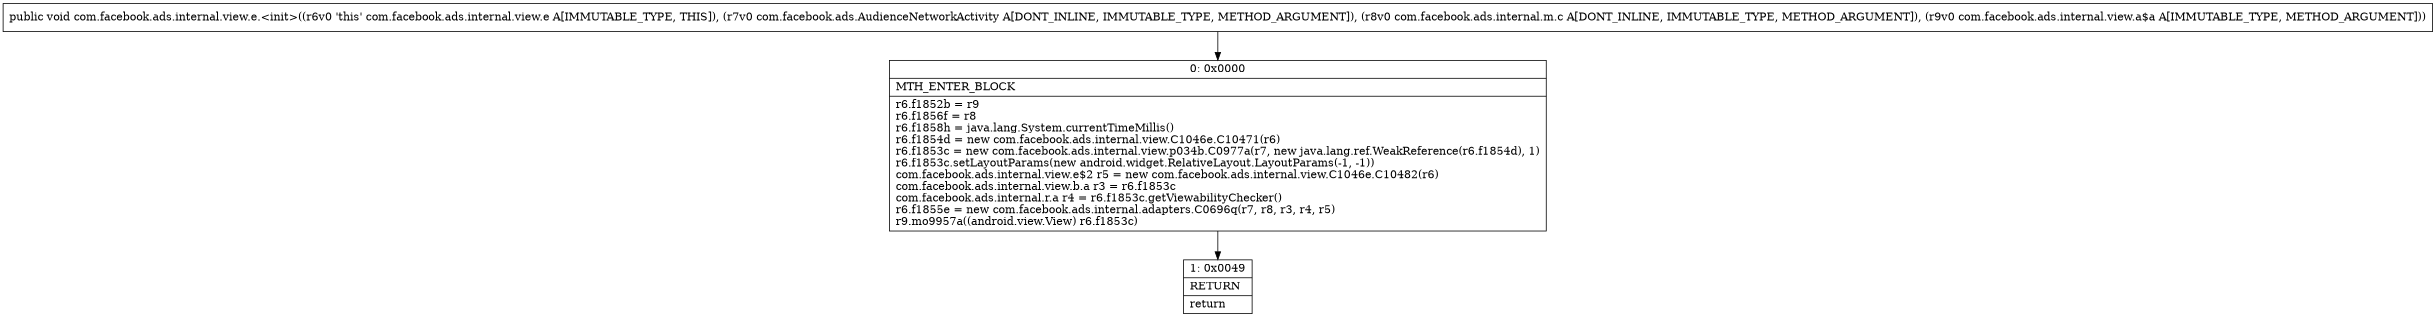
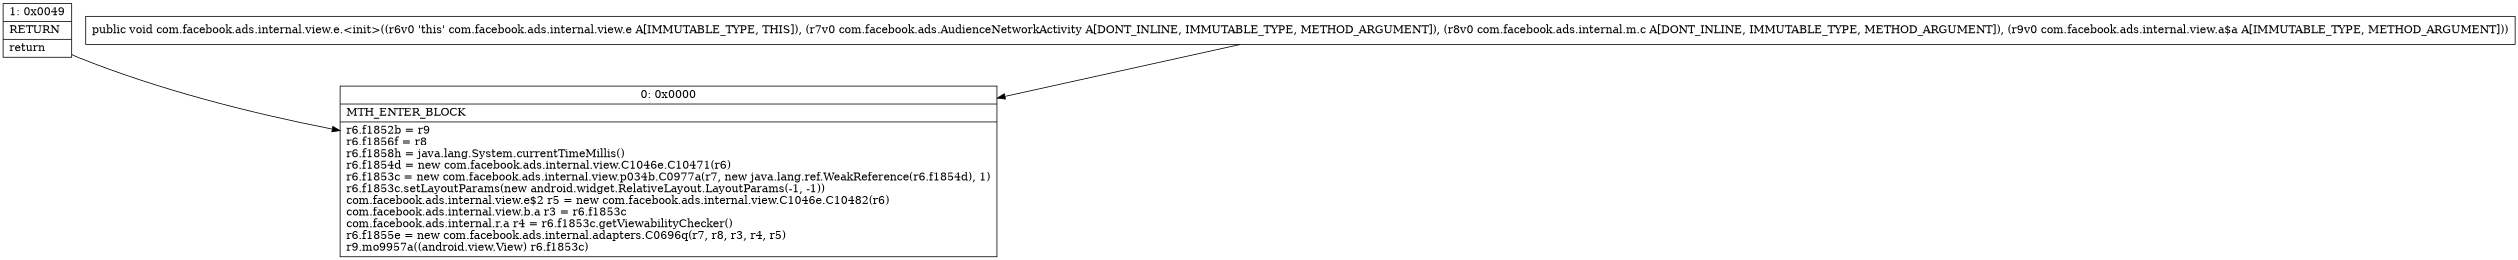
  digraph {
    node [shape=record]
    n1 [label="{0\:\ 0x0000|MTH_ENTER_BLOCK\l|r6.f1852b = r9\lr6.f1856f = r8\lr6.f1858h = java.lang.System.currentTimeMillis()\lr6.f1854d = new com.facebook.ads.internal.view.C1046e.C10471(r6)\lr6.f1853c = new com.facebook.ads.internal.view.p034b.C0977a(r7, new java.lang.ref.WeakReference(r6.f1854d), 1)\lr6.f1853c.setLayoutParams(new android.widget.RelativeLayout.LayoutParams(\-1, \-1))\lcom.facebook.ads.internal.view.e$2 r5 = new com.facebook.ads.internal.view.C1046e.C10482(r6)\lcom.facebook.ads.internal.view.b.a r3 = r6.f1853c\lcom.facebook.ads.internal.r.a r4 = r6.f1853c.getViewabilityChecker()\lr6.f1855e = new com.facebook.ads.internal.adapters.C0696q(r7, r8, r3, r4, r5)\lr9.mo9957a((android.view.View) r6.f1853c)\l}"]
    n2 [label="{1\:\ 0x0049|RETURN\l|return\l}"]
    n3 [label="{public void com.facebook.ads.internal.view.e.\<init\>((r6v0 'this' com.facebook.ads.internal.view.e A[IMMUTABLE_TYPE, THIS]), (r7v0 com.facebook.ads.AudienceNetworkActivity A[DONT_INLINE, IMMUTABLE_TYPE, METHOD_ARGUMENT]), (r8v0 com.facebook.ads.internal.m.c A[DONT_INLINE, IMMUTABLE_TYPE, METHOD_ARGUMENT]), (r9v0 com.facebook.ads.internal.view.a$a A[IMMUTABLE_TYPE, METHOD_ARGUMENT])) }"]
-   n1 -> n2
+   n2 -> n1
    n3 -> n1
  }
